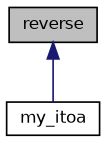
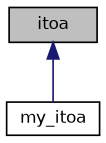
  digraph {
    rankdir=TB
    node [color=black fontname=Helvetica fontsize=10 shape=record style=filled]
-   n1 [fillcolor=grey75 fontcolor=black height=0.2 label=reverse width=0.4]
+   n1 [fillcolor=grey75 fontcolor=black height=0.2 label=itoa width=0.4]
    n2 [fillcolor=white height=0.2 label=my_itoa width=0.4]
    n1 -> n2 [color=midnightblue dir=back fontname=Helvetica fontsize=10 labelfontname=Helvetica labelfontsize=10 style=solid]
  }
